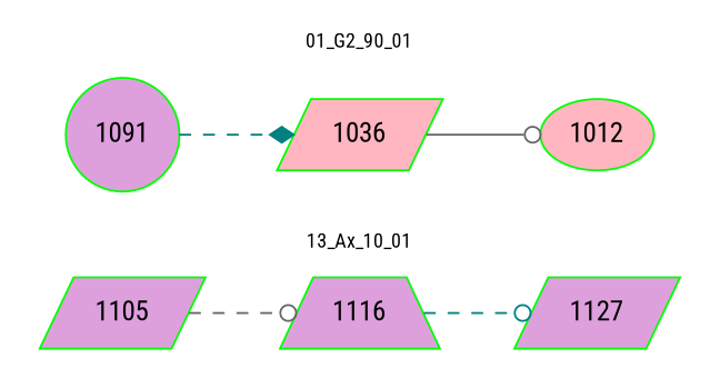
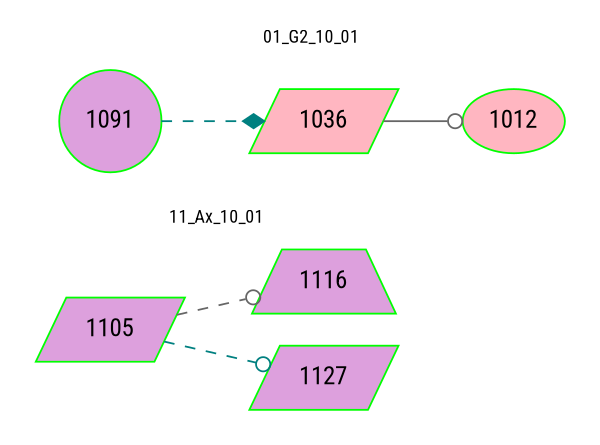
  digraph {
    fontname="Roboto Condensed"
    rankdir=LR
    node [color=green fillcolor=plum fontname="Roboto Condensed" shape=parallelogram style=filled]
    edge [arrowhead=odot color=teal fontname="Roboto Condensed" style=dashed]
    n1 [label=1105]
    n2 [label=1127]
    n3 [label=1116 shape=trapezium]
    n4 [fillcolor=lightpink label=1036]
    n5 [fillcolor=lightpink label=1012 shape=ellipse]
    n6 [label=1091 shape=circle]
    subgraph cluster_1 {
      color=white
      fontsize=10
-     label="13_Ax_10_01"
+     label="11_Ax_10_01"
      n1
      n2
      n3
    }
    subgraph cluster_2 {
      color=white
      fontsize=10
-     label="01_G2_90_01"
+     label="01_G2_10_01"
      n4
      n5
      n6
    }
-   n3 -> n2
+   n1 -> n2
    n1 -> n3 [color=gray40]
    n4 -> n5 [color=gray40 style=solid]
    n6 -> n4 [arrowhead=diamond]
  }
